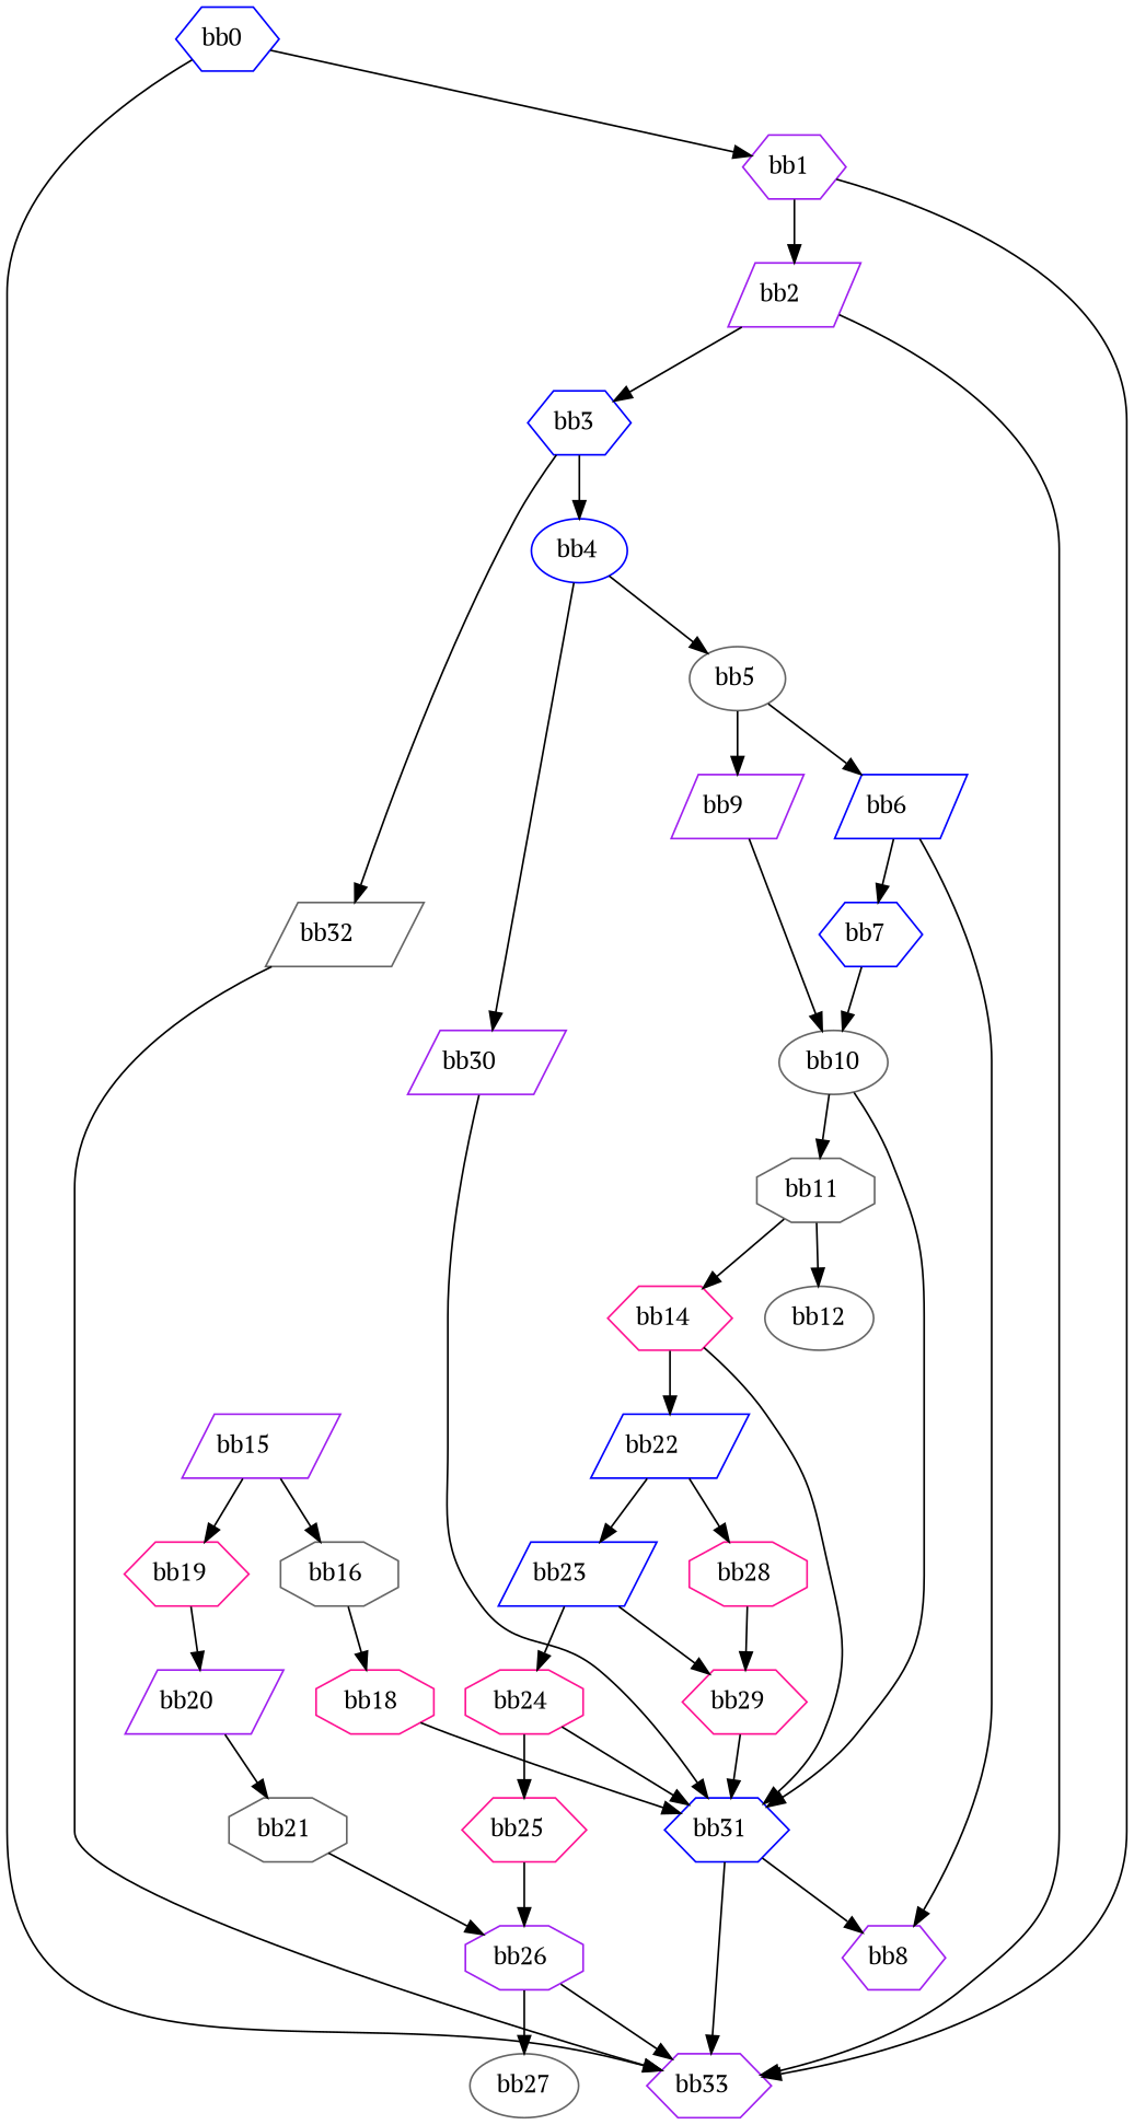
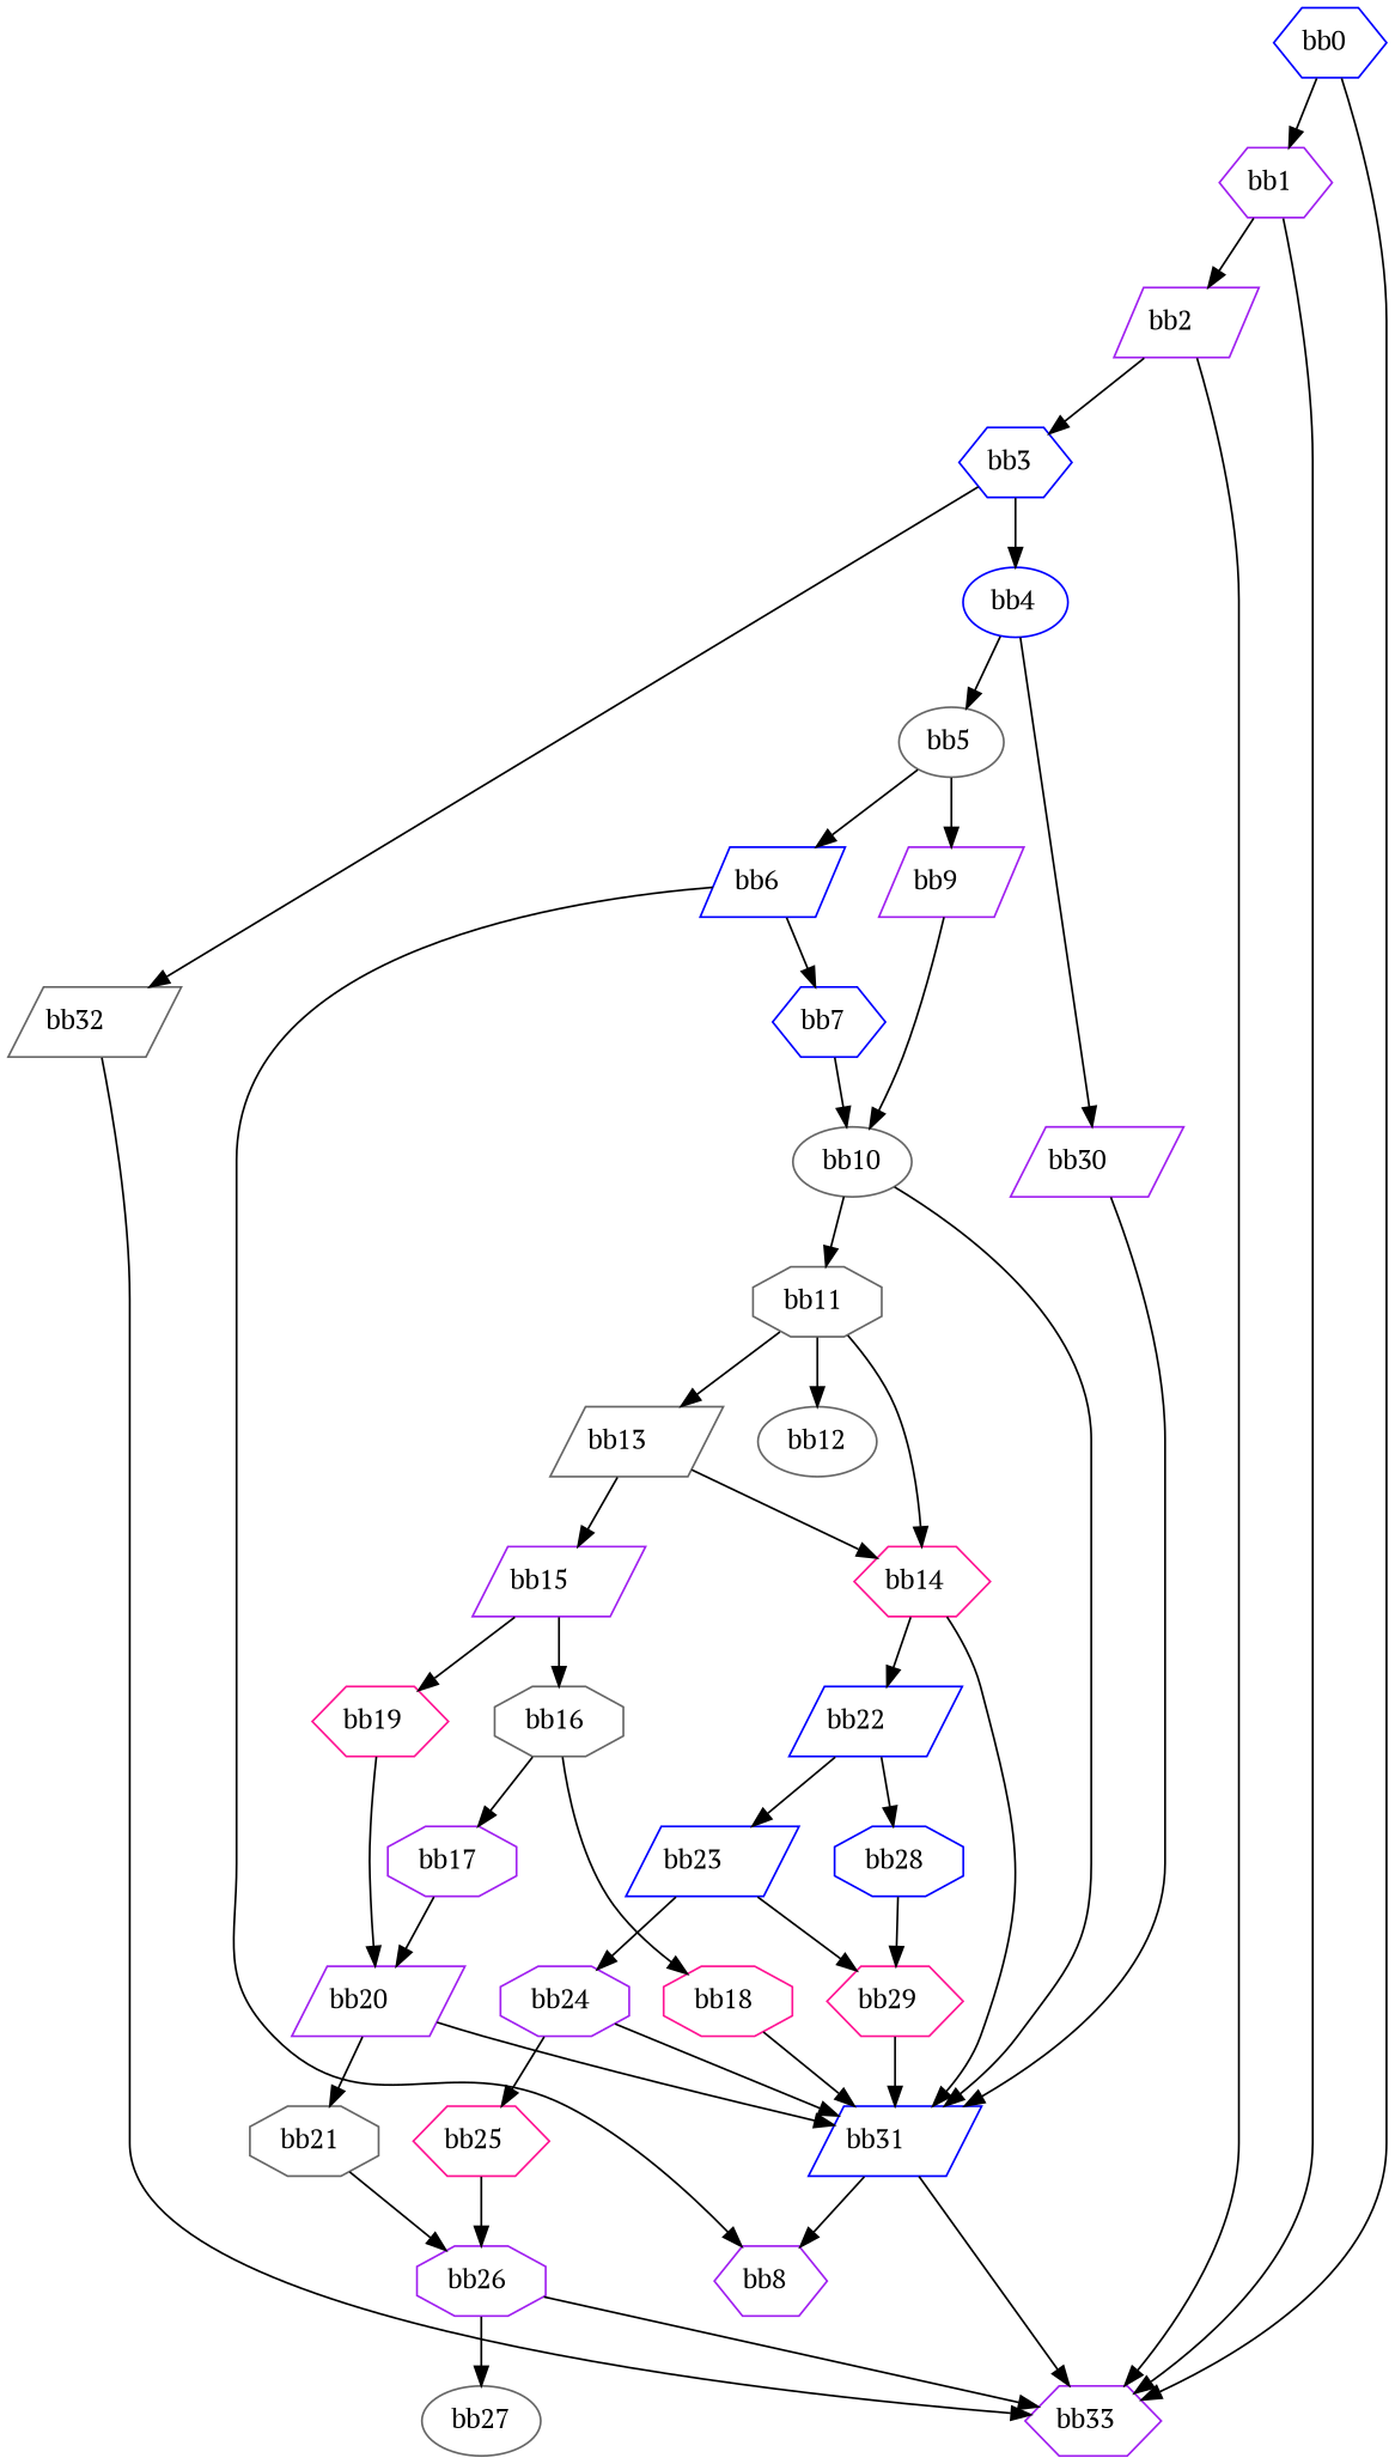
  digraph {
    fontname="PT Serif"
    node [color=purple fontname="PT Serif" shape=hexagon]
    edge [fontname="PT Serif"]
    n1 [color=blue label="bb0\l"]
    n2 [label="bb1\l"]
    n3 [label="bb33\l"]
    n4 [label="bb2\l" shape=parallelogram]
    n5 [color=blue label="bb3\l"]
    n6 [color=blue label="bb4\l" shape=ellipse]
    n7 [color=gray40 label="bb32\l" shape=parallelogram]
    n8 [color=gray40 label="bb5\l" shape=ellipse]
    n9 [label="bb30\l" shape=parallelogram]
    n10 [color=blue label="bb6\l" shape=parallelogram]
    n11 [label="bb9\l" shape=parallelogram]
-   n12 [color=blue label="bb31\l"]
+   n12 [color=blue label="bb31\l" shape=parallelogram]
    n13 [color=blue label="bb7\l"]
    n14 [label="bb8\l"]
    n15 [color=gray40 label="bb10\l" shape=ellipse]
    n16 [color=gray40 label="bb11\l" shape=octagon]
    n17 [color=gray40 label="bb12\l" shape=ellipse]
+   n18 [color=gray40 label="bb13\l" shape=parallelogram]
    n19 [color=deeppink label="bb14\l"]
    n20 [label="bb15\l" shape=parallelogram]
    n21 [color=blue label="bb22\l" shape=parallelogram]
    n22 [color=gray40 label="bb16\l" shape=octagon]
    n23 [color=deeppink label="bb19\l"]
    n24 [color=blue label="bb23\l" shape=parallelogram]
-   n25 [color=deeppink label="bb28\l" shape=octagon]
+   n25 [color=blue label="bb28\l" shape=octagon]
+   n26 [label="bb17\l" shape=octagon]
    n27 [color=deeppink label="bb18\l" shape=octagon]
    n28 [label="bb20\l" shape=parallelogram]
    n29 [color=gray40 label="bb21\l" shape=octagon]
    n30 [label="bb26\l" shape=octagon]
    n31 [color=gray40 label="bb27\l" shape=ellipse]
-   n32 [color=deeppink label="bb24\l" shape=octagon]
+   n32 [label="bb24\l" shape=octagon]
    n33 [color=deeppink label="bb29\l"]
    n34 [color=deeppink label="bb25\l"]
    n1 -> n2
    n1 -> n3
    n2 -> n3
    n2 -> n4
    n4 -> n3
    n4 -> n5
    n5 -> n6
    n5 -> n7
    n6 -> n8
    n6 -> n9
    n7 -> n3
    n8 -> n10
    n8 -> n11
    n9 -> n12
    n10 -> n13
    n10 -> n14
    n11 -> n15
    n12 -> n3
    n12 -> n14
    n13 -> n15
    n15 -> n12
    n15 -> n16
    n16 -> n17
+   n16 -> n18
    n16 -> n19
+   n18 -> n19
+   n18 -> n20
    n19 -> n12
    n19 -> n21
    n20 -> n22
    n20 -> n23
    n21 -> n24
    n21 -> n25
+   n22 -> n26
    n22 -> n27
    n23 -> n28
    n24 -> n32
    n24 -> n33
    n25 -> n33
+   n26 -> n28
    n27 -> n12
+   n28 -> n12
    n28 -> n29
    n29 -> n30
    n30 -> n3
    n30 -> n31
    n32 -> n12
    n32 -> n34
    n33 -> n12
    n34 -> n30
  }
